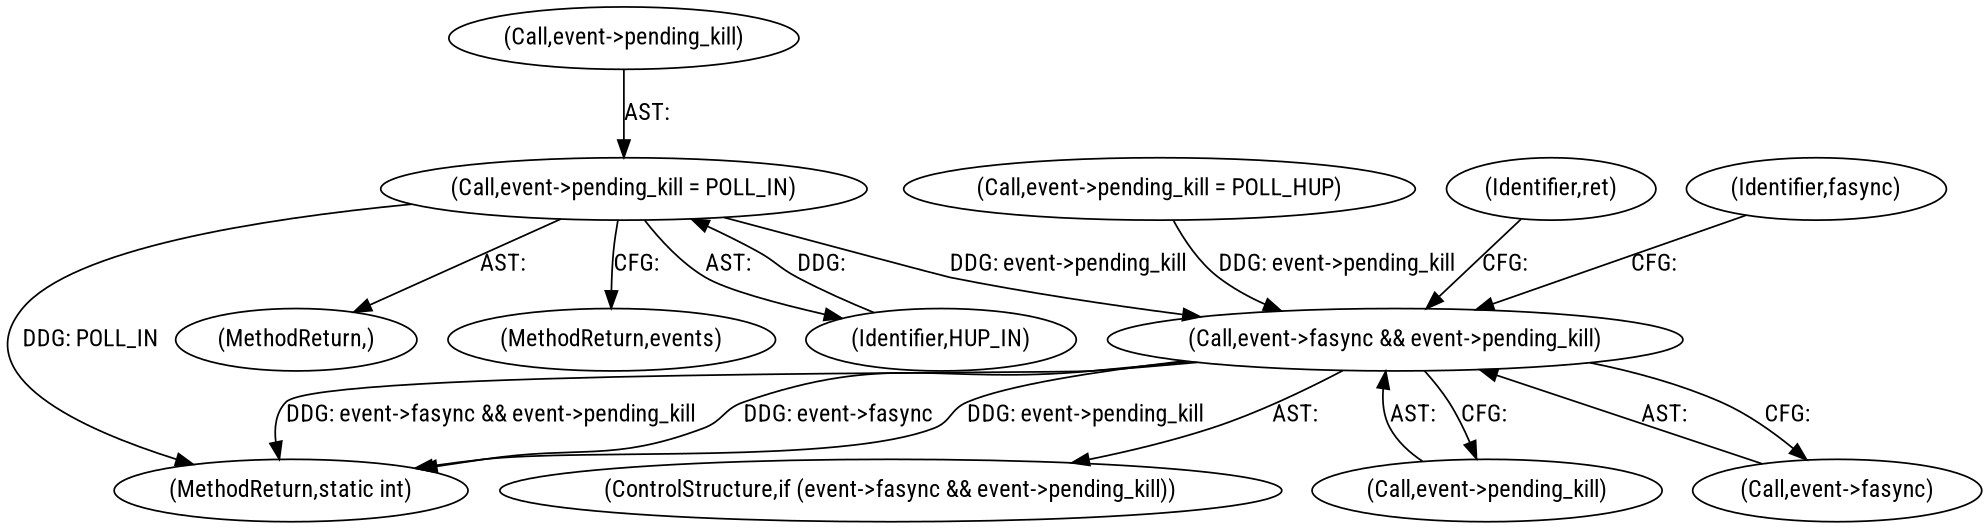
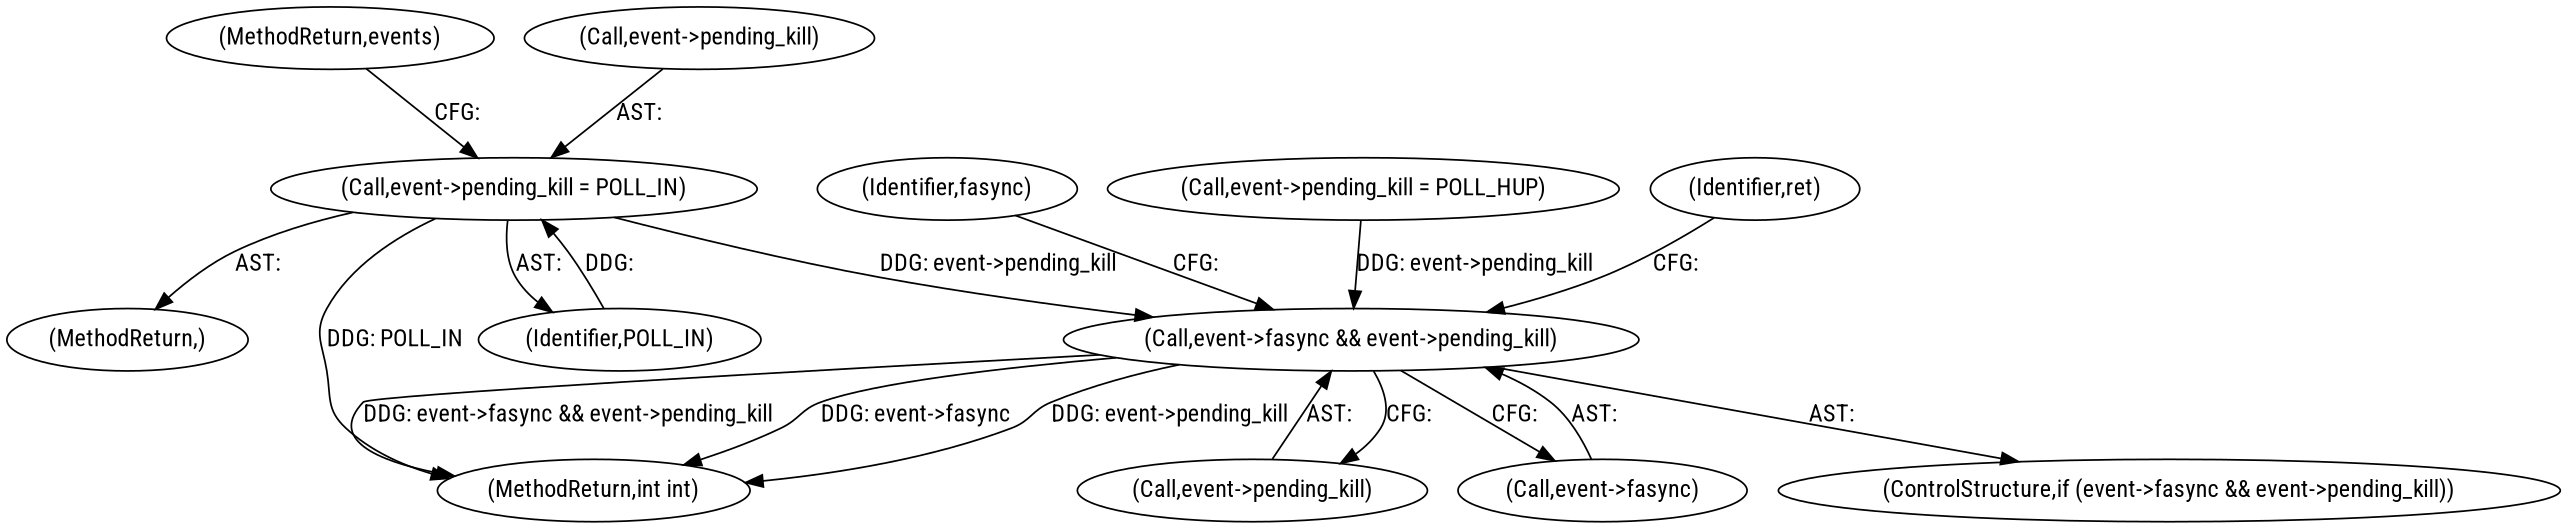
  digraph {
    fontname="Roboto Condensed"
    node [fontname="Roboto Condensed"]
    edge [fontname="Roboto Condensed"]
    n1 [label="(Call,event->pending_kill = POLL_IN)"]
    n2 [label="(Call,event->fasync && event->pending_kill)"]
-   n3 [label="(Identifier,HUP_IN)"]
+   n3 [label="(Identifier,POLL_IN)"]
    n4 [label="(MethodReturn,)"]
-   n5 [label="(MethodReturn,static int)"]
+   n5 [label="(MethodReturn,int int)"]
    n6 [label="(ControlStructure,if (event->fasync && event->pending_kill))"]
    n7 [label="(Call,event->pending_kill)"]
    n8 [label="(Call,event->fasync)"]
    n9 [label="(Identifier,fasync)"]
    n10 [label="(MethodReturn,events)"]
    n11 [label="(Call,event->pending_kill)"]
    n12 [label="(Call,event->pending_kill = POLL_HUP)"]
    n13 [label="(Identifier,ret)"]
    n1 -> n2 [label="DDG: event->pending_kill"]
    n1 -> n3 [label="AST: "]
    n1 -> n4 [label="AST: "]
    n1 -> n5 [label="DDG: POLL_IN"]
    n2 -> n5 [label="DDG: event->fasync"]
    n2 -> n5 [label="DDG: event->pending_kill"]
    n2 -> n5 [label="DDG: event->fasync && event->pending_kill"]
    n2 -> n6 [label="AST: "]
    n2 -> n7 [label="CFG: "]
    n2 -> n8 [label="CFG: "]
    n3 -> n1 [label="DDG: "]
    n7 -> n2 [label="AST: "]
    n8 -> n2 [label="AST: "]
    n9 -> n2 [label="CFG: "]
-   n1 -> n10 [label="CFG: "]
+   n10 -> n1 [label="CFG: "]
    n11 -> n1 [label="AST: "]
    n12 -> n2 [label="DDG: event->pending_kill"]
    n13 -> n2 [label="CFG: "]
  }
